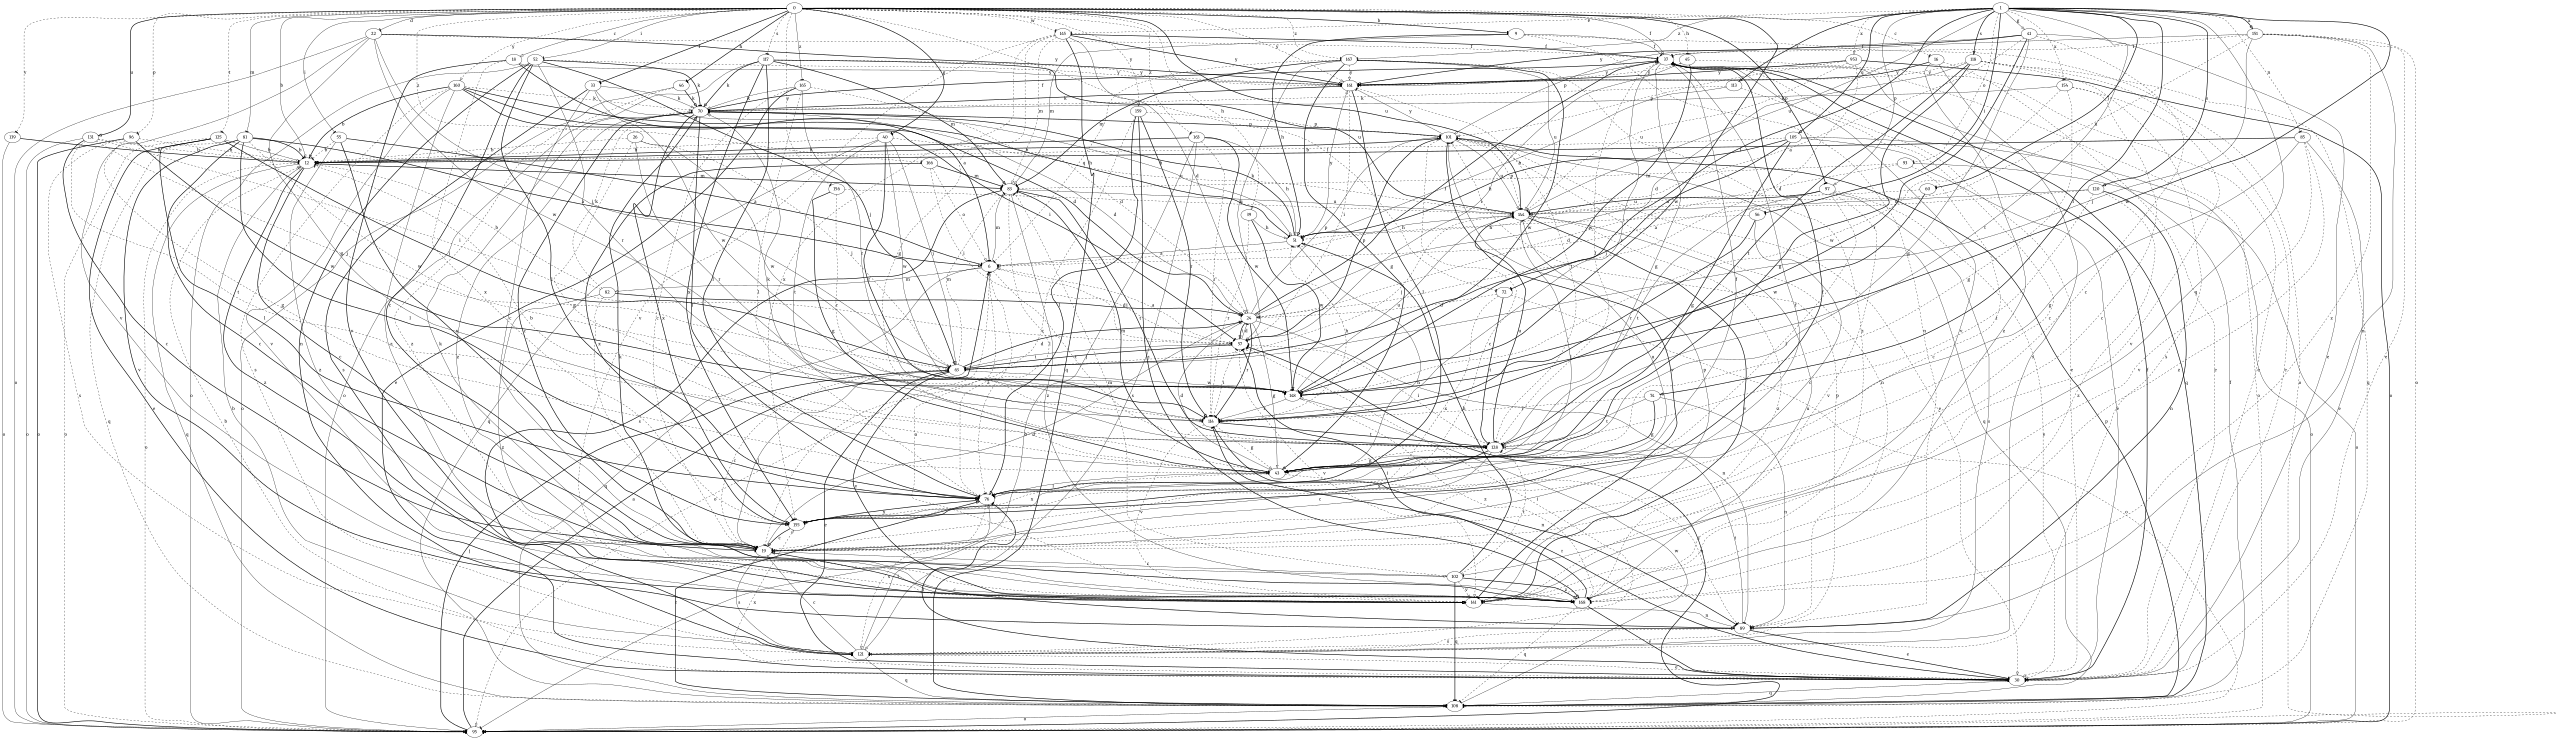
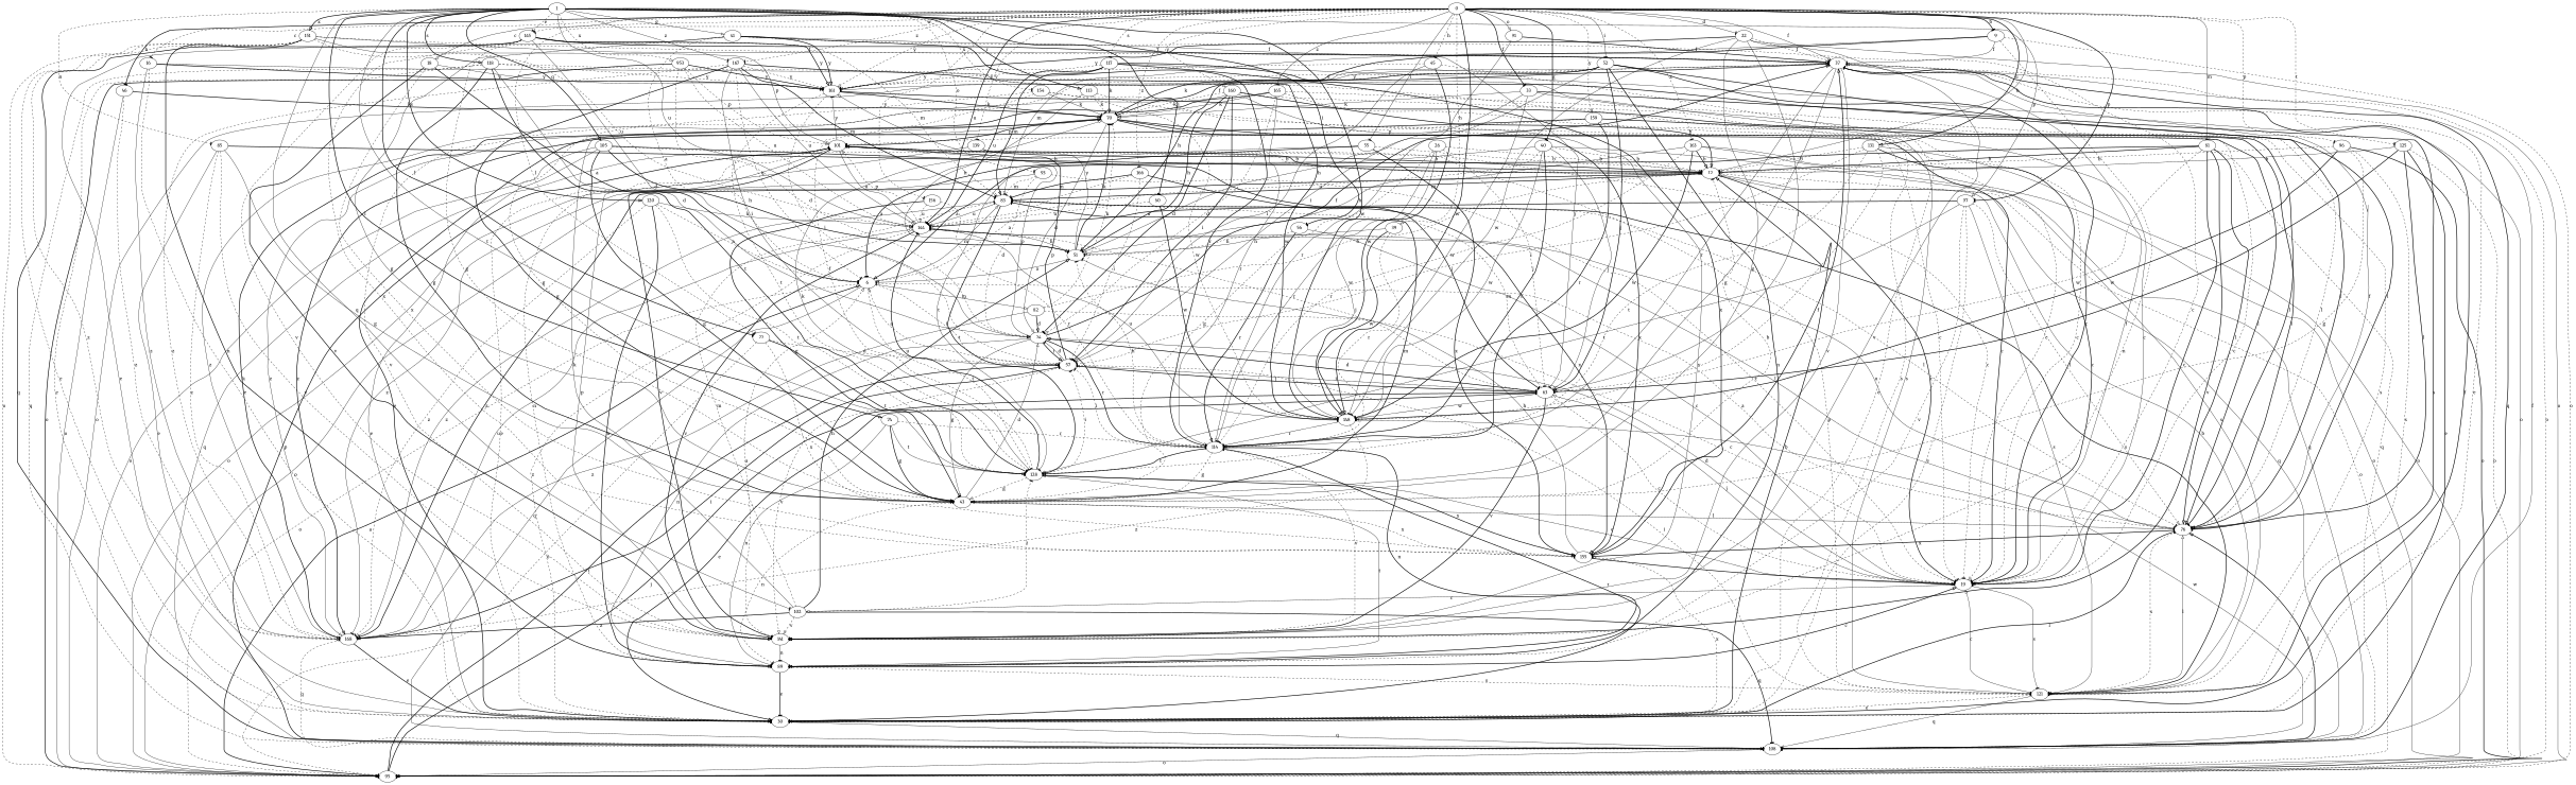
  strict digraph {
    fontname=Merriweather
    node [fontname=Merriweather]
    edge [arrowhead=tee fontname=Merriweather style=dashed]
    0
    9
    12
    16
    18
    22
    33
    37
    40
    45
    46
    n12 [label=39]
    52
    55
    72
    81
+   91
    96
    97
    117
    125
    131
    n23 [label=144]
    139
    145
    148
    156
    159
    160
    161
    163
    165
    166
    167
    83
    95
    51
    89
    108
    19
    168
    30
    121
    6
    141
    155
    63
    43
    70
    114
    128
    57
    76
    24
    101
    1
    41
    56
    60
    74
    85
    93
    102
    105
    113
    118
    120
    151
    n69 [label=953]
    154
    26
    82
    0 -> 9 [label=b style=bold]
    0 -> 12 [arrowhead=onormal label=b style=solid]
    0 -> 16 [label=c]
    0 -> 18 [arrowhead=onormal label=c style=solid]
    0 -> 22 [label=d style=solid]
    0 -> 33 [label=f style=bold]
    0 -> 37 [arrowhead=onormal label=f style=solid]
    0 -> 40 [label=g style=bold]
    0 -> 45 [label=h]
    0 -> 46 [label=h style=bold]
    0 -> n12 [arrowhead=onormal label=h]
    0 -> 52 [label=i style=solid]
    0 -> 55 [label=i style=solid]
    0 -> 72 [label=l]
    0 -> 81 [label=m style=solid]
+   0 -> 91 [arrowhead=onormal label=o style=solid]
    0 -> 96 [label=p]
    0 -> 97 [label=p style=bold]
    0 -> 117 [label=s]
    0 -> 125 [label=t]
    0 -> 131 [arrowhead=onormal label=u style=bold]
    0 -> n23 [label=u style=bold]
    0 -> 139 [label=v]
    0 -> 145 [label=w]
    0 -> 148 [arrowhead=onormal label=w style=bold]
    0 -> 156 [label=y]
    0 -> 159 [arrowhead=onormal label=y]
    0 -> 160 [arrowhead=onormal label=y]
    0 -> 161 [arrowhead=onormal label=y]
    0 -> 163 [label=z]
    0 -> 165 [label=z style=solid]
    0 -> 166 [label=z]
    0 -> 167 [label=z]
    9 -> 37 [label=f style=solid]
    9 -> 83 [arrowhead=onormal label=m style=solid]
    9 -> 95 [label=o]
    9 -> 51 [arrowhead=onormal label=h style=bold]
    9 -> 89 [arrowhead=onormal label=n]
    12 -> 83 [label=m style=bold]
    12 -> 95 [label=o]
    12 -> 108 [label=q style=solid]
    12 -> 19 [label=c style=bold]
    12 -> 168 [arrowhead=onormal label=z style=bold]
    16 -> 161 [arrowhead=onormal label=y style=bold]
    16 -> 168 [label=z style=solid]
    16 -> 30 [label=e]
    16 -> 121 [label=s style=solid]
    18 -> 161 [arrowhead=onormal label=y style=solid]
    18 -> 6 [label=a style=bold]
    18 -> 141 [arrowhead=onormal label=v style=bold]
    18 -> 155 [label=x]
    22 -> 37 [label=f]
    22 -> 148 [label=w style=solid]
    22 -> 161 [label=y style=bold]
    22 -> 95 [label=o style=solid]
    22 -> 141 [label=v style=solid]
    22 -> 63 [arrowhead=onormal label=j style=solid]
    22 -> 43 [arrowhead=onormal label=g style=solid]
    33 -> 148 [label=w style=solid]
    33 -> 51 [arrowhead=onormal label=h style=solid]
    33 -> 19 [arrowhead=onormal label=c style=solid]
    33 -> 121 [label=s style=bold]
    33 -> 70 [arrowhead=onormal label=k style=solid]
    37 -> 161 [label=y style=solid]
    37 -> 95 [arrowhead=onormal label=o]
    37 -> 108 [label=q style=bold]
    37 -> 30 [arrowhead=onormal label=e]
    37 -> 141 [label=v style=solid]
    37 -> 43 [arrowhead=onormal label=g style=solid]
    37 -> 114 [arrowhead=onormal label=r style=solid]
    40 -> 12 [arrowhead=onormal label=b]
    40 -> n23 [label=u]
    40 -> 148 [label=w style=solid]
    40 -> 108 [label=q style=solid]
    40 -> 63 [arrowhead=onormal label=j style=solid]
    40 -> 114 [label=r style=bold]
    40 -> 128 [label=t style=solid]
    45 -> 148 [arrowhead=onormal label=w style=bold]
    45 -> 161 [label=y]
    45 -> 30 [arrowhead=onormal label=e]
    45 -> 57 [arrowhead=onormal label=i style=solid]
    46 -> 95 [label=o style=solid]
    46 -> 168 [arrowhead=onormal label=z]
    46 -> 70 [arrowhead=onormal label=k style=bold]
    n12 -> 148 [arrowhead=onormal label=w style=bold]
    n12 -> 51 [arrowhead=onormal label=h style=solid]
    n12 -> 114 [label=r]
    52 -> 161 [arrowhead=onormal label=y]
    52 -> 95 [label=o style=solid]
    52 -> 89 [arrowhead=onormal label=n style=bold]
    52 -> 19 [arrowhead=onormal label=c style=bold]
    52 -> 63 [arrowhead=onormal label=j style=bold]
    52 -> 70 [label=k style=bold]
    52 -> 114 [arrowhead=onormal label=r style=solid]
    52 -> 76 [arrowhead=onormal label=l style=bold]
    55 -> 12 [label=b]
    55 -> 168 [label=z style=solid]
    55 -> 6 [label=a style=bold]
    55 -> 155 [arrowhead=onormal label=x style=bold]
    72 -> 95 [label=o]
    72 -> 155 [arrowhead=onormal label=x]
    72 -> 128 [label=t style=bold]
-   72 -> 24 [arrowhead=onormal label=d]
+   72 -> 57 [arrowhead=onormal label=d]
    81 -> 12 [label=b style=bold]
    81 -> 148 [label=w]
    81 -> 108 [label=q]
    81 -> 19 [label=c style=bold]
    81 -> 6 [arrowhead=onormal label=a style=bold]
    81 -> 141 [arrowhead=onormal label=v style=bold]
    81 -> 76 [arrowhead=onormal label=l style=bold]
+   91 -> 37 [arrowhead=onormal label=f style=bold]
+   91 -> 57 [label=i style=solid]
    96 -> 12 [label=b]
    96 -> 148 [label=w style=bold]
    96 -> 95 [arrowhead=onormal label=o style=bold]
    96 -> 121 [label=s]
    96 -> 43 [arrowhead=onormal label=g]
    97 -> n23 [label=u style=bold]
    97 -> 30 [arrowhead=onormal label=e]
    97 -> 121 [arrowhead=onormal label=s style=solid]
    97 -> 141 [arrowhead=onormal label=v]
    97 -> 128 [arrowhead=onormal label=t style=solid]
    97 -> 76 [arrowhead=onormal label=l]
    117 -> n23 [label=u style=bold]
    117 -> 161 [label=y]
    117 -> 83 [arrowhead=onormal label=m style=bold]
    117 -> 95 [label=o style=solid]
    117 -> 155 [label=x style=bold]
    117 -> 70 [arrowhead=onormal label=k style=bold]
    117 -> 76 [label=l style=bold]
    125 -> 12 [arrowhead=onormal label=b style=solid]
    125 -> 95 [arrowhead=onormal label=o]
    125 -> 30 [label=e style=bold]
    125 -> 63 [label=j style=bold]
    125 -> 76 [label=l style=bold]
    131 -> 12 [label=b]
    131 -> 95 [label=o style=solid]
    131 -> 19 [label=c style=bold]
    131 -> 63 [arrowhead=onormal label=j]
    131 -> 128 [label=t]
    131 -> 57 [label=i]
    n23 -> 51 [arrowhead=onormal label=h style=solid]
-   n23 -> 168 [label=z]
+   n23 -> 30 [label=z]
    n23 -> 141 [label=v style=bold]
    n23 -> 63 [label=j]
    n23 -> 76 [label=l style=solid]
    n23 -> 101 [arrowhead=onormal label=p]
    139 -> 12 [label=b style=bold]
    139 -> 95 [arrowhead=onormal label=o style=solid]
    145 -> 37 [label=f style=bold]
    145 -> 161 [arrowhead=onormal label=y style=bold]
    145 -> 83 [arrowhead=onormal label=m]
    145 -> 108 [arrowhead=onormal label=q style=bold]
    145 -> 141 [arrowhead=onormal label=v]
    145 -> 155 [label=x]
    145 -> 43 [label=g]
    145 -> 24 [arrowhead=onormal label=d style=solid]
    148 -> n23 [label=u style=solid]
    148 -> 168 [label=z]
    148 -> 114 [label=r style=solid]
    156 -> n23 [arrowhead=onormal label=u]
    156 -> 43 [label=g style=bold]
    156 -> 114 [label=r]
    159 -> 19 [label=c]
    159 -> 168 [arrowhead=onormal label=z style=bold]
    159 -> 114 [arrowhead=onormal label=r style=bold]
    159 -> 76 [arrowhead=onormal label=l style=bold]
    159 -> 101 [label=p]
    160 -> 12 [arrowhead=onormal label=b style=bold]
    160 -> 51 [label=h style=bold]
    160 -> 168 [arrowhead=onormal label=z style=solid]
    160 -> 121 [arrowhead=onormal label=s]
    160 -> 141 [arrowhead=onormal label=v style=solid]
    160 -> 70 [arrowhead=onormal label=k]
    160 -> 57 [label=i style=bold]
    160 -> 24 [label=d style=bold]
    161 -> 70 [label=k style=bold]
    161 -> 128 [label=t]
    161 -> 57 [label=i]
    161 -> 76 [label=l style=bold]
    163 -> 12 [arrowhead=onormal label=b style=bold]
    163 -> 148 [label=w style=bold]
    163 -> 95 [label=o style=solid]
    163 -> 51 [arrowhead=onormal label=h style=solid]
    163 -> 121 [arrowhead=onormal label=s style=solid]
    163 -> 114 [label=r]
    165 -> 19 [label=c]
    165 -> 30 [label=e style=bold]
    165 -> 70 [arrowhead=onormal label=k style=solid]
    165 -> 114 [arrowhead=onormal label=r style=solid]
    165 -> 76 [label=l]
    165 -> 24 [arrowhead=onormal label=d]
    166 -> 83 [label=m style=bold]
-   166 -> 6 [arrowhead=onormal label=o]
+   166 -> 6 [arrowhead=onormal label=a]
    166 -> 155 [arrowhead=onormal label=x style=bold]
    166 -> 57 [label=i]
    167 -> n23 [arrowhead=onormal label=u style=solid]
    167 -> 148 [label=w style=bold]
    167 -> 161 [arrowhead=onormal label=y]
    167 -> 83 [label=m style=bold]
    167 -> 168 [arrowhead=onormal label=z]
    167 -> 6 [label=q]
    167 -> 43 [arrowhead=onormal label=g style=bold]
    167 -> 57 [arrowhead=onormal label=i style=solid]
    83 -> n23 [arrowhead=onormal label=u style=solid]
    83 -> 168 [arrowhead=onormal label=z style=solid]
    83 -> 121 [label=s style=bold]
    83 -> 128 [arrowhead=onormal label=t style=bold]
    83 -> 76 [label=l]
    95 -> 6 [arrowhead=onormal label=a style=bold]
    95 -> 63 [label=j style=bold]
    95 -> 57 [label=i style=bold]
    51 -> 161 [arrowhead=onormal label=y style=solid]
    51 -> 6 [arrowhead=onormal label=a style=solid]
    51 -> 70 [label=k style=bold]
    89 -> 19 [arrowhead=onormal label=c style=bold]
    89 -> 30 [label=e style=bold]
    89 -> 121 [arrowhead=onormal label=s]
    89 -> 128 [arrowhead=onormal label=t style=solid]
    108 -> 37 [arrowhead=onormal label=f style=solid]
    108 -> 148 [arrowhead=onormal label=w style=solid]
    108 -> 95 [arrowhead=onormal label=o style=solid]
-   108 -> 76 [arrowhead=onormal label=r style=bold]
+   108 -> 76 [arrowhead=onormal label=l style=bold]
    108 -> 101 [label=p style=bold]
    19 -> 37 [label=f style=solid]
    19 -> 121 [label=s style=solid]
    19 -> 63 [arrowhead=onormal label=j style=solid]
    19 -> 24 [arrowhead=onormal label=d style=solid]
    19 -> 102 [arrowhead=onormal label=c style=solid]
    168 -> n23 [arrowhead=onormal label=u style=solid]
    168 -> 108 [label=q]
    168 -> 30 [label=e style=bold]
    168 -> 70 [arrowhead=onormal label=k style=bold]
    168 -> 57 [label=i style=bold]
-   30 -> 12 [arrowhead=onormal label=b]
+   30 -> 12 [arrowhead=onormal label=b style=bold]
    30 -> 37 [label=f style=bold]
    30 -> 108 [label=q style=solid]
    30 -> 155 [arrowhead=onormal label=x]
    30 -> 114 [label=r style=bold]
    30 -> 76 [label=l style=bold]
    121 -> 12 [arrowhead=onormal label=b style=solid]
    121 -> 108 [arrowhead=onormal label=q style=solid]
    121 -> 19 [arrowhead=onormal label=c style=solid]
    121 -> 30 [arrowhead=onormal label=e]
    121 -> 57 [label=i]
    121 -> 76 [arrowhead=onormal label=l style=solid]
    121 -> 101 [label=p]
    6 -> 83 [arrowhead=onormal label=m style=solid]
    6 -> 95 [arrowhead=onormal label=o]
    6 -> 108 [arrowhead=onormal label=q style=solid]
    6 -> 128 [label=t]
    6 -> 57 [arrowhead=onormal label=i]
    6 -> 82 [arrowhead=onormal label=m style=solid]
    141 -> 89 [label=n style=solid]
    141 -> 6 [arrowhead=onormal label=a]
    141 -> 101 [label=p style=solid]
    155 -> 37 [arrowhead=onormal label=f style=bold]
    155 -> 51 [label=h style=solid]
    155 -> 19 [arrowhead=onormal label=c style=bold]
    63 -> 148 [arrowhead=onormal label=w style=solid]
    63 -> 83 [label=m]
    63 -> 19 [label=c]
    63 -> 30 [arrowhead=onormal label=e style=bold]
    63 -> 141 [arrowhead=onormal label=v style=bold]
    63 -> 57 [arrowhead=onormal label=i style=solid]
    63 -> 24 [arrowhead=onormal label=d style=bold]
    43 -> 12 [label=b]
    43 -> 83 [label=m style=bold]
    43 -> 89 [label=n]
    43 -> 155 [label=x]
    43 -> 76 [label=l style=solid]
    43 -> 24 [arrowhead=onormal label=d style=solid]
    70 -> 37 [label=f style=bold]
    70 -> 19 [label=c style=bold]
    70 -> 168 [arrowhead=onormal label=z style=solid]
    70 -> 155 [arrowhead=onormal label=x style=bold]
    70 -> 76 [arrowhead=onormal label=l style=bold]
    70 -> 24 [arrowhead=onormal label=d style=solid]
    70 -> 101 [label=p style=bold]
    114 -> 51 [label=h]
    114 -> 89 [label=n style=bold]
    114 -> 141 [arrowhead=onormal label=v]
    114 -> 43 [arrowhead=onormal label=g]
    114 -> 128 [arrowhead=onormal label=t style=bold]
    114 -> 57 [label=i]
    128 -> 37 [arrowhead=onormal label=f]
    128 -> n23 [label=u style=bold]
    128 -> 19 [label=c style=solid]
    128 -> 155 [arrowhead=onormal label=x style=bold]
    128 -> 43 [arrowhead=onormal label=g]
    128 -> 70 [arrowhead=onormal label=k style=solid]
    128 -> 57 [label=i]
    57 -> 6 [arrowhead=onormal label=a]
    57 -> 141 [arrowhead=onormal label=v]
    57 -> 63 [label=j style=bold]
    57 -> 24 [label=d style=solid]
    57 -> 101 [arrowhead=onormal label=p style=bold]
    76 -> 37 [arrowhead=onormal label=f style=solid]
    76 -> n23 [label=u style=solid]
    76 -> 121 [arrowhead=onormal label=s]
    76 -> 6 [label=a]
    76 -> 155 [label=x style=bold]
    24 -> 37 [arrowhead=onormal label=f style=bold]
    24 -> 89 [label=n style=solid]
    24 -> 43 [arrowhead=onormal label=g style=solid]
    24 -> 114 [label=r style=bold]
    24 -> 57 [arrowhead=onormal label=i style=bold]
    24 -> 101 [arrowhead=onormal label=p style=solid]
    101 -> 12 [arrowhead=onormal label=b style=bold]
    101 -> n23 [arrowhead=onormal label=u style=solid]
    101 -> 161 [label=y style=solid]
    101 -> 89 [arrowhead=onormal label=n]
    101 -> 108 [label=q style=solid]
    101 -> 19 [label=c]
    101 -> 30 [arrowhead=onormal label=e]
    101 -> 141 [label=v style=bold]
    1 -> 72 [label=l style=bold]
    1 -> 97 [arrowhead=onormal label=p style=solid]
    1 -> n23 [label=u style=solid]
    1 -> 145 [label=e]
    1 -> 148 [label=w style=bold]
    1 -> 167 [label=z style=solid]
    1 -> 128 [arrowhead=onormal label=t style=solid]
    1 -> 41 [arrowhead=onormal label=g style=solid]
    1 -> 56 [label=i style=bold]
    1 -> 60 [label=j style=bold]
    1 -> 74 [arrowhead=onormal label=l style=bold]
    1 -> 85 [label=n]
    1 -> 93 [label=o]
    1 -> 102 [label=q style=solid]
    1 -> 105 [arrowhead=onormal label=q style=bold]
    1 -> 113 [arrowhead=onormal label=r style=bold]
    1 -> 118 [arrowhead=onormal label=s style=bold]
    1 -> 120 [arrowhead=onormal label=s style=bold]
    1 -> 151 [arrowhead=onormal label=x style=bold]
    1 -> n69 [arrowhead=onormal label=x]
    1 -> 154 [label=x]
    41 -> 37 [label=f style=solid]
    41 -> 161 [arrowhead=onormal label=y style=bold]
    41 -> 19 [arrowhead=onormal label=c]
    41 -> 30 [arrowhead=onormal label=e style=solid]
    41 -> 6 [label=a]
    41 -> 43 [arrowhead=onormal label=g style=solid]
    41 -> 114 [label=r style=bold]
    56 -> 51 [label=h]
    56 -> 19 [arrowhead=onormal label=c style=solid]
    56 -> 114 [arrowhead=onormal label=r style=bold]
    60 -> n23 [arrowhead=onormal label=u]
    60 -> 148 [label=w style=bold]
    74 -> 89 [label=n style=solid]
    74 -> 43 [arrowhead=onormal label=g style=bold]
    74 -> 114 [label=r]
    74 -> 128 [arrowhead=onormal label=t style=solid]
    85 -> 12 [label=b style=bold]
    85 -> 168 [label=z]
    85 -> 30 [label=e style=solid]
    85 -> 141 [arrowhead=onormal label=v]
    85 -> 43 [arrowhead=onormal label=g style=solid]
    93 -> 83 [label=m]
    93 -> 95 [label=o style=solid]
    93 -> 19 [label=c]
    93 -> 24 [arrowhead=onormal label=d]
    102 -> 83 [label=m]
    102 -> 51 [arrowhead=onormal label=h style=bold]
    102 -> 108 [label=q style=bold]
    102 -> 168 [arrowhead=onormal label=z style=bold]
    102 -> 141 [arrowhead=onormal label=v]
    102 -> 70 [arrowhead=onormal label=k style=solid]
    102 -> 128 [label=t]
    105 -> 12 [arrowhead=onormal label=b]
    105 -> 95 [label=o style=solid]
    105 -> 51 [label=h style=bold]
    105 -> 30 [arrowhead=onormal label=e style=solid]
    105 -> 63 [label=j style=bold]
    105 -> 43 [arrowhead=onormal label=g style=bold]
    113 -> 51 [arrowhead=onormal label=h style=solid]
    113 -> 19 [label=c]
    113 -> 70 [label=k]
    118 -> 161 [arrowhead=onormal label=y]
    118 -> 108 [arrowhead=onormal label=q]
    118 -> 30 [label=e]
    118 -> 121 [label=s]
    118 -> 43 [arrowhead=onormal label=g style=bold]
    118 -> 128 [label=t style=bold]
    118 -> 24 [arrowhead=onormal label=d style=solid]
    120 -> n23 [arrowhead=onormal label=u style=solid]
    120 -> 89 [arrowhead=onormal label=n style=bold]
    120 -> 168 [label=z]
    120 -> 6 [label=a]
    120 -> 128 [label=t]
    151 -> 37 [label=f]
    151 -> n23 [arrowhead=onormal label=u]
    151 -> 95 [label=o]
-   151 -> 89 [label=n style=solid]
+   151 -> 89 [label=n style=bold]
    151 -> 168 [label=z]
    151 -> 30 [arrowhead=onormal label=e]
    151 -> 63 [label=j style=solid]
    151 -> 101 [arrowhead=onormal label=p style=solid]
    n69 -> n23 [arrowhead=onormal label=u]
    n69 -> 161 [label=y style=bold]
    n69 -> 95 [arrowhead=onormal label=o style=bold]
    n69 -> 24 [arrowhead=onormal label=d]
    n69 -> 101 [arrowhead=onormal label=p]
    154 -> 148 [label=w]
    154 -> 19 [arrowhead=onormal label=c]
    154 -> 141 [arrowhead=onormal label=v]
    154 -> 43 [arrowhead=onormal label=g]
    154 -> 70 [label=k style=solid]
    26 -> 12 [arrowhead=onormal label=b]
    26 -> 148 [arrowhead=onormal label=w style=solid]
    26 -> 63 [label=j]
    26 -> 43 [arrowhead=onormal label=g]
    26 -> 114 [label=r style=solid]
    82 -> 12 [arrowhead=onormal label=b]
    82 -> 19 [label=c]
    82 -> 168 [arrowhead=onormal label=z style=solid]
    82 -> 70 [label=k]
    82 -> 24 [arrowhead=onormal label=d style=bold]
  }
